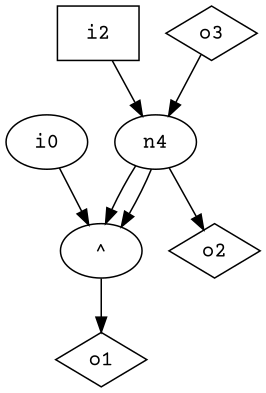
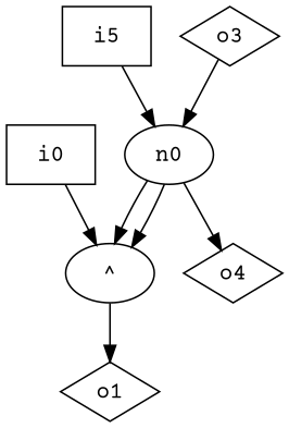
  digraph {
    fontname="Courier Prime"
    node [fontname="Courier Prime" shape=diamond]
    edge [fontname="Courier Prime"]
-   n0 [label=i0 shape=ellipse]
+   n0 [label=i0 shape=box]
    n3 [label="^" shape=""]
    n5 [label=o1]
-   n2 [label=i2 shape=box]
-   n4 [shape=""]
-   n6 [label=o2]
+   n2 [label=i5 shape=box]
+   n4 [label=n0 shape=""]
+   n6 [label=o4]
    n7 [label=o3]
    n0 -> n3
    n3 -> n5
    n2 -> n4
    n4 -> n3
    n4 -> n3
    n4 -> n6
    n7 -> n4
  }
